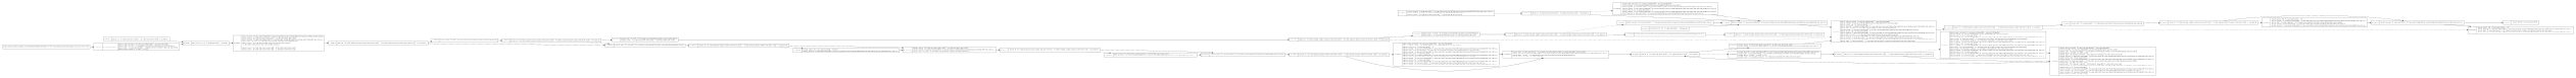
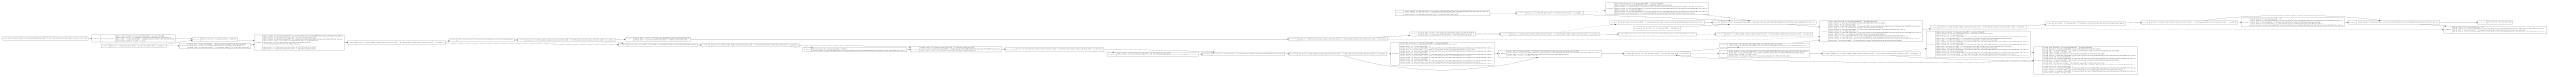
  digraph {
    fontname="Comic Neue"
    rankdir=LR
    node [fontname="Comic Neue" shape=record]
    edge [fontname="Comic Neue"]
    n1 [label="{0\:\ 0x0000|MTH_ENTER_BLOCK\l|0x0000: NEW_INSTANCE  (r0 I:java.lang.StringBuffer) =  java.lang.StringBuffer \l0x0002: IGET  (r1 I:int) = (r7 I:org.kxml2.io.KXmlParser) org.kxml2.io.KXmlParser.type int \l0x0004: SGET  (r2 I:java.lang.String[]) =  org.xmlpull.v1.XmlPullParser.TYPES java.lang.String[] \l0x0006: ARRAY_LENGTH  (r2 I:int) = (r2 I:?[]) \l}"]
    n2 [label="{3\:\ 0x0010|0x0010: CONST_STR  (r1 I:java.lang.String) =  \"unknown\" \l}"]
    n3 [label="{1\:\ 0x0007|0x0007: IF  (r1 I:?[int, byte, short, char]) \>= (r2 I:?[int, byte, short, char])  \-\> B:3:0x0010 \l}"]
+   n4 [label="{2\:\ 0x0009|0x0009: SGET  (r1 I:java.lang.String[]) =  org.xmlpull.v1.XmlPullParser.TYPES java.lang.String[] \l0x000b: IGET  (r2 I:int) = (r7 I:org.kxml2.io.KXmlParser) org.kxml2.io.KXmlParser.type int \l0x000d: AGET  (r1 I:?[OBJECT, ARRAY]) = (r1 I:?[OBJECT, ARRAY][]), (r2 I:?[int, short, byte, char]) \l}"]
    n5 [label="{4\:\ 0x0012|0x0012: INVOKE  (r0 I:java.lang.StringBuffer), (r1 I:java.lang.String) java.lang.StringBuffer.\<init\>(java.lang.String):void type: DIRECT \l0x0015: CONST  (r1 I:?[int, float, short, byte, char]) = (32 ?[int, float, short, byte, char]) \l0x0017: INVOKE  (r0 I:java.lang.StringBuffer), (r1 I:char) java.lang.StringBuffer.append(char):java.lang.StringBuffer type: VIRTUAL \l0x001a: IGET  (r2 I:int) = (r7 I:org.kxml2.io.KXmlParser) org.kxml2.io.KXmlParser.type int \l0x001c: CONST  (r3 I:?[int, float, boolean, short, byte, char, OBJECT, ARRAY]) = \l  (0 ?[int, float, boolean, short, byte, char, OBJECT, ARRAY])\l \l0x001d: CONST  (r4 I:?[int, float, short, byte, char]) = (3 ?[int, float, short, byte, char]) \l0x001e: CONST  (r5 I:?[int, float, short, byte, char]) = (2 ?[int, float, short, byte, char]) \l}"]
    n6 [label="{5\:\ 0x001f|0x001f: IF  (r2 I:?[int, boolean, OBJECT, ARRAY, byte, short, char]) == (r5 I:?[int, boolean, OBJECT, ARRAY, byte, short, char])  \-\> B:22:0x0064 \l}"]
    n7 [label="{6\:\ 0x0021|0x0021: IGET  (r2 I:int) = (r7 I:org.kxml2.io.KXmlParser) org.kxml2.io.KXmlParser.type int \l}"]
    n8 [label="{22\:\ 0x0064|0x0064: IGET  (r2 I:boolean) = (r7 I:org.kxml2.io.KXmlParser) org.kxml2.io.KXmlParser.degenerated boolean \l}"]
    n9 [label="{7\:\ 0x0023|0x0023: IF  (r2 I:?[int, boolean, OBJECT, ARRAY, byte, short, char]) != (r4 I:?[int, boolean, OBJECT, ARRAY, byte, short, char])  \-\> B:9:0x0026 \l}"]
    n10 [label="{23\:\ 0x0066|0x0066: IF  (r2 I:?[int, boolean, OBJECT, ARRAY, byte, short, char]) == (0 ?[int, boolean, OBJECT, ARRAY, byte, short, char])  \-\> B:25:0x006d \l}"]
    n11 [label="{9\:\ 0x0026|0x0026: IGET  (r1 I:int) = (r7 I:org.kxml2.io.KXmlParser) org.kxml2.io.KXmlParser.type int \l0x0028: CONST  (r2 I:?[int, float, short, byte, char]) = (7 ?[int, float, short, byte, char]) \l}"]
    n12 [label="{10\:\ 0x0029|0x0029: IF  (r1 I:?[int, boolean, OBJECT, ARRAY, byte, short, char]) != (r2 I:?[int, boolean, OBJECT, ARRAY, byte, short, char])  \-\> B:12:0x002d \l}"]
    n13 [label="{12\:\ 0x002d|0x002d: IGET  (r1 I:int) = (r7 I:org.kxml2.io.KXmlParser) org.kxml2.io.KXmlParser.type int \l0x002f: CONST  (r2 I:?[int, float, short, byte, char]) = (4 ?[int, float, short, byte, char]) \l}"]
    n14 [label="{38\:\ 0x0112|0x0112: NEW_INSTANCE  (r1 I:java.lang.StringBuffer) =  java.lang.StringBuffer \l0x0114: INVOKE  (r1 I:java.lang.StringBuffer) java.lang.StringBuffer.\<init\>():void type: DIRECT \l0x0117: CONST_STR  (r2 I:java.lang.String) =  \"@\" \l0x0119: INVOKE  (r1 I:java.lang.StringBuffer), (r2 I:java.lang.String) java.lang.StringBuffer.append(java.lang.String):java.lang.StringBuffer type: VIRTUAL \l0x011c: IGET  (r2 I:int) = (r7 I:org.kxml2.io.KXmlParser) org.kxml2.io.KXmlParser.line int \l0x011e: INVOKE  (r1 I:java.lang.StringBuffer), (r2 I:int) java.lang.StringBuffer.append(int):java.lang.StringBuffer type: VIRTUAL \l0x0121: CONST_STR  (r2 I:java.lang.String) =  \":\" \l0x0123: INVOKE  (r1 I:java.lang.StringBuffer), (r2 I:java.lang.String) java.lang.StringBuffer.append(java.lang.String):java.lang.StringBuffer type: VIRTUAL \l0x0126: IGET  (r2 I:int) = (r7 I:org.kxml2.io.KXmlParser) org.kxml2.io.KXmlParser.column int \l0x0128: INVOKE  (r1 I:java.lang.StringBuffer), (r2 I:int) java.lang.StringBuffer.append(int):java.lang.StringBuffer type: VIRTUAL \l0x012b: INVOKE  (r1 I:java.lang.String) = (r1 I:java.lang.StringBuffer) java.lang.StringBuffer.toString():java.lang.String type: VIRTUAL \l0x012f: INVOKE  (r0 I:java.lang.StringBuffer), (r1 I:java.lang.String) java.lang.StringBuffer.append(java.lang.String):java.lang.StringBuffer type: VIRTUAL \l0x0132: IGET  (r1 I:java.lang.Object) = (r7 I:org.kxml2.io.KXmlParser) org.kxml2.io.KXmlParser.location java.lang.Object \l}"]
    n15 [label="{13\:\ 0x0030|0x0030: IF  (r1 I:?[int, boolean, OBJECT, ARRAY, byte, short, char]) == (r2 I:?[int, boolean, OBJECT, ARRAY, byte, short, char])  \-\> B:16:0x003b \l}"]
    n16 [label="{39\:\ 0x0134|0x0134: IF  (r1 I:?[int, boolean, OBJECT, ARRAY, byte, short, char]) == (0 ?[int, boolean, OBJECT, ARRAY, byte, short, char])  \-\> B:41:0x0141 \l}"]
    n17 [label="{14\:\ 0x0032|0x0032: INVOKE  (r1 I:java.lang.String) = (r7 I:org.kxml2.io.KXmlParser) org.kxml2.io.KXmlParser.getText():java.lang.String type: VIRTUAL \l}"]
    n18 [label="{16\:\ 0x003b|0x003b: IGET  (r1 I:boolean) = (r7 I:org.kxml2.io.KXmlParser) org.kxml2.io.KXmlParser.isWhitespace boolean \l}"]
    n19 [label="{15\:\ 0x0036|0x0036: INVOKE  (r0 I:java.lang.StringBuffer), (r1 I:java.lang.String) java.lang.StringBuffer.append(java.lang.String):java.lang.StringBuffer type: VIRTUAL \l}"]
    n20 [label="{17\:\ 0x003d|0x003d: IF  (r1 I:?[int, boolean, OBJECT, ARRAY, byte, short, char]) == (0 ?[int, boolean, OBJECT, ARRAY, byte, short, char])  \-\> B:19:0x0042 \l}"]
    n21 [label="{18\:\ 0x003f|0x003f: CONST_STR  (r1 I:java.lang.String) =  \"(whitespace)\" \l}"]
    n22 [label="{19\:\ 0x0042|0x0042: INVOKE  (r1 I:java.lang.String) = (r7 I:org.kxml2.io.KXmlParser) org.kxml2.io.KXmlParser.getText():java.lang.String type: VIRTUAL \l0x0046: INVOKE  (r2 I:int) = (r1 I:java.lang.String) java.lang.String.length():int type: VIRTUAL \l0x004a: CONST  (r4 I:?[int, float, short, byte, char]) = (16 ?[int, float, short, byte, char]) \l}"]
    n23 [label="{20\:\ 0x004c|0x004c: IF  (r2 I:?[int, byte, short, char]) \<= (r4 I:?[int, byte, short, char])  \-\> B:15:0x0036 \l}"]
    n24 [label="{21\:\ 0x004e|0x004e: NEW_INSTANCE  (r2 I:java.lang.StringBuffer) =  java.lang.StringBuffer \l0x0050: INVOKE  (r2 I:java.lang.StringBuffer) java.lang.StringBuffer.\<init\>():void type: DIRECT \l0x0053: INVOKE  (r1 I:java.lang.String) = (r1 I:java.lang.String), (r3 I:int), (r4 I:int) java.lang.String.substring(int, int):java.lang.String type: VIRTUAL \l0x0057: INVOKE  (r2 I:java.lang.StringBuffer), (r1 I:java.lang.String) java.lang.StringBuffer.append(java.lang.String):java.lang.StringBuffer type: VIRTUAL \l0x005a: CONST_STR  (r1 I:java.lang.String) =  \"...\" \l0x005c: INVOKE  (r2 I:java.lang.StringBuffer), (r1 I:java.lang.String) java.lang.StringBuffer.append(java.lang.String):java.lang.StringBuffer type: VIRTUAL \l0x005f: INVOKE  (r1 I:java.lang.String) = (r2 I:java.lang.StringBuffer) java.lang.StringBuffer.toString():java.lang.String type: VIRTUAL \l}"]
    n25 [label="{24\:\ 0x0068|0x0068: CONST_STR  (r2 I:java.lang.String) =  \"(empty) \" \l0x006a: INVOKE  (r0 I:java.lang.StringBuffer), (r2 I:java.lang.String) java.lang.StringBuffer.append(java.lang.String):java.lang.StringBuffer type: VIRTUAL \l}"]
    n26 [label="{25\:\ 0x006d|0x006d: CONST  (r2 I:?[int, float, short, byte, char]) = (60 ?[int, float, short, byte, char]) \l0x006f: INVOKE  (r0 I:java.lang.StringBuffer), (r2 I:char) java.lang.StringBuffer.append(char):java.lang.StringBuffer type: VIRTUAL \l0x0072: IGET  (r2 I:int) = (r7 I:org.kxml2.io.KXmlParser) org.kxml2.io.KXmlParser.type int \l}"]
    n27 [label="{26\:\ 0x0074|0x0074: IF  (r2 I:?[int, boolean, OBJECT, ARRAY, byte, short, char]) != (r4 I:?[int, boolean, OBJECT, ARRAY, byte, short, char])  \-\> B:28:0x007b \l}"]
    n28 [label="{27\:\ 0x0076|0x0076: CONST  (r2 I:?[int, float, short, byte, char]) = (47 ?[int, float, short, byte, char]) \l0x0078: INVOKE  (r0 I:java.lang.StringBuffer), (r2 I:char) java.lang.StringBuffer.append(char):java.lang.StringBuffer type: VIRTUAL \l}"]
    n29 [label="{28\:\ 0x007b|0x007b: IGET  (r2 I:java.lang.String) = (r7 I:org.kxml2.io.KXmlParser) org.kxml2.io.KXmlParser.prefix java.lang.String \l}"]
    n30 [label="{29\:\ 0x007d|0x007d: IF  (r2 I:?[int, boolean, OBJECT, ARRAY, byte, short, char]) == (0 ?[int, boolean, OBJECT, ARRAY, byte, short, char])  \-\> B:31:0x00a4 \l}"]
    n31 [label="{30\:\ 0x007f|0x007f: NEW_INSTANCE  (r2 I:java.lang.StringBuffer) =  java.lang.StringBuffer \l0x0081: INVOKE  (r2 I:java.lang.StringBuffer) java.lang.StringBuffer.\<init\>():void type: DIRECT \l0x0084: CONST_STR  (r4 I:java.lang.String) =  \"\{\" \l0x0086: INVOKE  (r2 I:java.lang.StringBuffer), (r4 I:java.lang.String) java.lang.StringBuffer.append(java.lang.String):java.lang.StringBuffer type: VIRTUAL \l0x0089: IGET  (r4 I:java.lang.String) = (r7 I:org.kxml2.io.KXmlParser) org.kxml2.io.KXmlParser.namespace java.lang.String \l0x008b: INVOKE  (r2 I:java.lang.StringBuffer), (r4 I:java.lang.String) java.lang.StringBuffer.append(java.lang.String):java.lang.StringBuffer type: VIRTUAL \l0x008e: CONST_STR  (r4 I:java.lang.String) =  \"\}\" \l0x0090: INVOKE  (r2 I:java.lang.StringBuffer), (r4 I:java.lang.String) java.lang.StringBuffer.append(java.lang.String):java.lang.StringBuffer type: VIRTUAL \l0x0093: IGET  (r4 I:java.lang.String) = (r7 I:org.kxml2.io.KXmlParser) org.kxml2.io.KXmlParser.prefix java.lang.String \l0x0095: INVOKE  (r2 I:java.lang.StringBuffer), (r4 I:java.lang.String) java.lang.StringBuffer.append(java.lang.String):java.lang.StringBuffer type: VIRTUAL \l0x0098: CONST_STR  (r4 I:java.lang.String) =  \":\" \l0x009a: INVOKE  (r2 I:java.lang.StringBuffer), (r4 I:java.lang.String) java.lang.StringBuffer.append(java.lang.String):java.lang.StringBuffer type: VIRTUAL \l0x009d: INVOKE  (r2 I:java.lang.String) = (r2 I:java.lang.StringBuffer) java.lang.StringBuffer.toString():java.lang.String type: VIRTUAL \l0x00a1: INVOKE  (r0 I:java.lang.StringBuffer), (r2 I:java.lang.String) java.lang.StringBuffer.append(java.lang.String):java.lang.StringBuffer type: VIRTUAL \l}"]
    n32 [label="{31\:\ 0x00a4|0x00a4: IGET  (r2 I:java.lang.String) = (r7 I:org.kxml2.io.KXmlParser) org.kxml2.io.KXmlParser.name java.lang.String \l0x00a6: INVOKE  (r0 I:java.lang.StringBuffer), (r2 I:java.lang.String) java.lang.StringBuffer.append(java.lang.String):java.lang.StringBuffer type: VIRTUAL \l0x00a9: IGET  (r2 I:int) = (r7 I:org.kxml2.io.KXmlParser) org.kxml2.io.KXmlParser.attributeCount int \l0x00ab: ARITH  (r2 I:int) = (r2 I:int) \<\< (r5 I:int) \l}"]
    n33 [label="{32\:\ 0x00ac|0x00ac: IF  (r3 I:?[int, byte, short, char]) \>= (r2 I:?[int, byte, short, char])  \-\> B:37:0x010d \l}"]
    n34 [label="{33\:\ 0x00ae|0x00ae: INVOKE  (r0 I:java.lang.StringBuffer), (r1 I:char) java.lang.StringBuffer.append(char):java.lang.StringBuffer type: VIRTUAL \l0x00b1: IGET  (r4 I:java.lang.String[]) = (r7 I:org.kxml2.io.KXmlParser) org.kxml2.io.KXmlParser.attributes java.lang.String[] \l0x00b3: ARITH  (r5 I:int) = (r3 I:int) + (1 int) \l0x00b5: AGET  (r4 I:?[OBJECT, ARRAY]) = (r4 I:?[OBJECT, ARRAY][]), (r5 I:?[int, short, byte, char]) \l}"]
    n35 [label="{37\:\ 0x010d|0x010d: CONST  (r1 I:?[int, float, short, byte, char]) = (62 ?[int, float, short, byte, char]) \l0x010f: INVOKE  (r0 I:java.lang.StringBuffer), (r1 I:char) java.lang.StringBuffer.append(char):java.lang.StringBuffer type: VIRTUAL \l}"]
    n36 [label="{34\:\ 0x00b7|0x00b7: IF  (r4 I:?[int, boolean, OBJECT, ARRAY, byte, short, char]) == (0 ?[int, boolean, OBJECT, ARRAY, byte, short, char])  \-\> B:36:0x00e2 \l}"]
    n37 [label="{35\:\ 0x00b9|0x00b9: NEW_INSTANCE  (r4 I:java.lang.StringBuffer) =  java.lang.StringBuffer \l0x00bb: INVOKE  (r4 I:java.lang.StringBuffer) java.lang.StringBuffer.\<init\>():void type: DIRECT \l0x00be: CONST_STR  (r6 I:java.lang.String) =  \"\{\" \l0x00c0: INVOKE  (r4 I:java.lang.StringBuffer), (r6 I:java.lang.String) java.lang.StringBuffer.append(java.lang.String):java.lang.StringBuffer type: VIRTUAL \l0x00c3: IGET  (r6 I:java.lang.String[]) = (r7 I:org.kxml2.io.KXmlParser) org.kxml2.io.KXmlParser.attributes java.lang.String[] \l0x00c5: AGET  (r6 I:?[OBJECT, ARRAY]) = (r6 I:?[OBJECT, ARRAY][]), (r3 I:?[int, short, byte, char]) \l0x00c7: INVOKE  (r4 I:java.lang.StringBuffer), (r6 I:java.lang.String) java.lang.StringBuffer.append(java.lang.String):java.lang.StringBuffer type: VIRTUAL \l0x00ca: CONST_STR  (r6 I:java.lang.String) =  \"\}\" \l0x00cc: INVOKE  (r4 I:java.lang.StringBuffer), (r6 I:java.lang.String) java.lang.StringBuffer.append(java.lang.String):java.lang.StringBuffer type: VIRTUAL \l0x00cf: IGET  (r6 I:java.lang.String[]) = (r7 I:org.kxml2.io.KXmlParser) org.kxml2.io.KXmlParser.attributes java.lang.String[] \l0x00d1: AGET  (r5 I:?[OBJECT, ARRAY]) = (r6 I:?[OBJECT, ARRAY][]), (r5 I:?[int, short, byte, char]) \l0x00d3: INVOKE  (r4 I:java.lang.StringBuffer), (r5 I:java.lang.String) java.lang.StringBuffer.append(java.lang.String):java.lang.StringBuffer type: VIRTUAL \l0x00d6: CONST_STR  (r5 I:java.lang.String) =  \":\" \l0x00d8: INVOKE  (r4 I:java.lang.StringBuffer), (r5 I:java.lang.String) java.lang.StringBuffer.append(java.lang.String):java.lang.StringBuffer type: VIRTUAL \l0x00db: INVOKE  (r4 I:java.lang.String) = (r4 I:java.lang.StringBuffer) java.lang.StringBuffer.toString():java.lang.String type: VIRTUAL \l0x00df: INVOKE  (r0 I:java.lang.StringBuffer), (r4 I:java.lang.String) java.lang.StringBuffer.append(java.lang.String):java.lang.StringBuffer type: VIRTUAL \l}"]
    n38 [label="{36\:\ 0x00e2|0x00e2: NEW_INSTANCE  (r4 I:java.lang.StringBuffer) =  java.lang.StringBuffer \l0x00e4: INVOKE  (r4 I:java.lang.StringBuffer) java.lang.StringBuffer.\<init\>():void type: DIRECT \l0x00e7: IGET  (r5 I:java.lang.String[]) = (r7 I:org.kxml2.io.KXmlParser) org.kxml2.io.KXmlParser.attributes java.lang.String[] \l0x00e9: ARITH  (r6 I:int) = (r3 I:int) + (2 int) \l0x00eb: AGET  (r5 I:?[OBJECT, ARRAY]) = (r5 I:?[OBJECT, ARRAY][]), (r6 I:?[int, short, byte, char]) \l0x00ed: INVOKE  (r4 I:java.lang.StringBuffer), (r5 I:java.lang.String) java.lang.StringBuffer.append(java.lang.String):java.lang.StringBuffer type: VIRTUAL \l0x00f0: CONST_STR  (r5 I:java.lang.String) =  \"='\" \l0x00f2: INVOKE  (r4 I:java.lang.StringBuffer), (r5 I:java.lang.String) java.lang.StringBuffer.append(java.lang.String):java.lang.StringBuffer type: VIRTUAL \l0x00f5: IGET  (r5 I:java.lang.String[]) = (r7 I:org.kxml2.io.KXmlParser) org.kxml2.io.KXmlParser.attributes java.lang.String[] \l0x00f7: ARITH  (r6 I:int) = (r3 I:int) + (3 int) \l0x00f9: AGET  (r5 I:?[OBJECT, ARRAY]) = (r5 I:?[OBJECT, ARRAY][]), (r6 I:?[int, short, byte, char]) \l0x00fb: INVOKE  (r4 I:java.lang.StringBuffer), (r5 I:java.lang.String) java.lang.StringBuffer.append(java.lang.String):java.lang.StringBuffer type: VIRTUAL \l0x00fe: CONST_STR  (r5 I:java.lang.String) =  \"'\" \l0x0100: INVOKE  (r4 I:java.lang.StringBuffer), (r5 I:java.lang.String) java.lang.StringBuffer.append(java.lang.String):java.lang.StringBuffer type: VIRTUAL \l0x0103: INVOKE  (r4 I:java.lang.String) = (r4 I:java.lang.StringBuffer) java.lang.StringBuffer.toString():java.lang.String type: VIRTUAL \l0x0107: INVOKE  (r0 I:java.lang.StringBuffer), (r4 I:java.lang.String) java.lang.StringBuffer.append(java.lang.String):java.lang.StringBuffer type: VIRTUAL \l0x010a: ARITH  (r3 I:int) = (r3 I:int) + (4 int) \l}"]
    n39 [label="{40\:\ 0x0136|0x0136: CONST_STR  (r1 I:java.lang.String) =  \" in \" \l0x0138: INVOKE  (r0 I:java.lang.StringBuffer), (r1 I:java.lang.String) java.lang.StringBuffer.append(java.lang.String):java.lang.StringBuffer type: VIRTUAL \l0x013b: IGET  (r1 I:java.lang.Object) = (r7 I:org.kxml2.io.KXmlParser) org.kxml2.io.KXmlParser.location java.lang.Object \l0x013d: INVOKE  (r0 I:java.lang.StringBuffer), (r1 I:java.lang.Object) java.lang.StringBuffer.append(java.lang.Object):java.lang.StringBuffer type: VIRTUAL \l}"]
    n40 [label="{41\:\ 0x0141|0x0141: IGET  (r1 I:java.io.Reader) = (r7 I:org.kxml2.io.KXmlParser) org.kxml2.io.KXmlParser.reader java.io.Reader \l}"]
    n41 [label="{42\:\ 0x0143|0x0143: IF  (r1 I:?[int, boolean, OBJECT, ARRAY, byte, short, char]) == (0 ?[int, boolean, OBJECT, ARRAY, byte, short, char])  \-\> B:44:0x0153 \l}"]
    n42 [label="{44\:\ 0x0153|0x0153: INVOKE  (r0 I:java.lang.String) = (r0 I:java.lang.StringBuffer) java.lang.StringBuffer.toString():java.lang.String type: VIRTUAL \l}"]
    n43 [label="{45\:\ 0x0157|0x0157: RETURN  (r0 I:java.lang.String) \l}"]
    n44 [label="{43\:\ 0x0145|0x0145: CONST_STR  (r1 I:java.lang.String) =  \" in \" \l0x0147: INVOKE  (r0 I:java.lang.StringBuffer), (r1 I:java.lang.String) java.lang.StringBuffer.append(java.lang.String):java.lang.StringBuffer type: VIRTUAL \l0x014a: IGET  (r1 I:java.io.Reader) = (r7 I:org.kxml2.io.KXmlParser) org.kxml2.io.KXmlParser.reader java.io.Reader \l0x014c: INVOKE  (r1 I:java.lang.String) = (r1 I:java.lang.Object) java.lang.Object.toString():java.lang.String type: VIRTUAL \l0x0150: INVOKE  (r0 I:java.lang.StringBuffer), (r1 I:java.lang.String) java.lang.StringBuffer.append(java.lang.String):java.lang.StringBuffer type: VIRTUAL \l}"]
    n45 [label="{public java.lang.String org.kxml2.io.KXmlParser.getPositionDescription((r7 'this' I:org.kxml2.io.KXmlParser A[IMMUTABLE_TYPE, THIS])) }"]
    n1 -> n2
    n2 -> n5
    n3 -> n2
+   n3 -> n4 [style=dashed]
+   n4 -> n5
    n5 -> n6
    n6 -> n7 [style=dashed]
    n6 -> n8
    n7 -> n9
    n8 -> n10
    n9 -> n8 [style=dashed]
    n9 -> n11
    n10 -> n25 [style=dashed]
    n10 -> n26
    n11 -> n12
    n12 -> n13
    n12 -> n14 [style=dashed]
    n13 -> n15
    n14 -> n16
    n15 -> n17 [style=dashed]
    n15 -> n18
    n16 -> n39 [style=dashed]
    n16 -> n40
    n17 -> n19
    n18 -> n20
    n19 -> n14
    n21 -> n19
    n22 -> n23
    n23 -> n19
    n23 -> n24 [style=dashed]
    n24 -> n19
    n25 -> n26
    n26 -> n27
    n27 -> n28 [style=dashed]
    n27 -> n29
    n28 -> n29
    n29 -> n30
    n30 -> n31 [style=dashed]
    n30 -> n32
    n31 -> n32
    n32 -> n33
    n33 -> n34 [style=dashed]
    n33 -> n35
    n34 -> n36
    n35 -> n14
    n36 -> n37 [style=dashed]
    n36 -> n38
    n37 -> n38
    n38 -> n33
    n40 -> n41
    n41 -> n42
    n41 -> n44 [style=dashed]
    n42 -> n39
    n42 -> n43
    n44 -> n42
    n45 -> n1
  }
